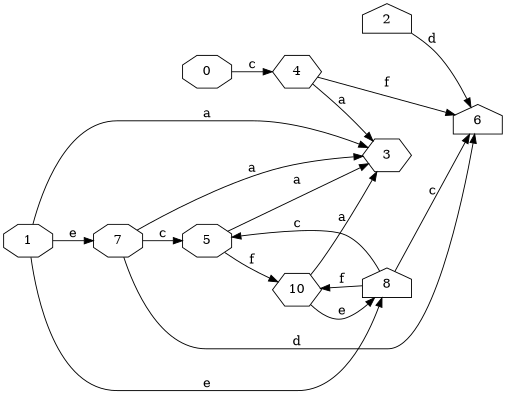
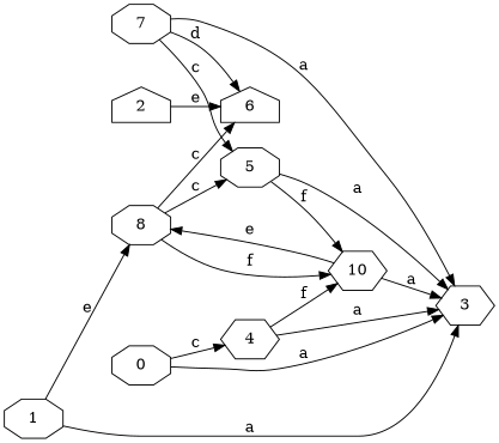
  strict digraph {
    rankdir=LR
    node [shape=octagon]
    2 [shape=house]
    6 [shape=house]
    3 [shape=hexagon]
    5
    10 [shape=hexagon]
    4 [shape=hexagon]
-   8 [shape=house]
+   8
    7
    0
    1
-   2 -> 6 [label=d]
+   2 -> 6 [label=e]
    5 -> 3 [label=a]
    5 -> 10 [label=f]
    10 -> 3 [label=a]
    10 -> 8 [label=e]
    4 -> 3 [label=a]
-   4 -> 6 [label=f]
+   4 -> 10 [label=f]
    8 -> 6 [label=c]
    8 -> 5 [label=c]
    8 -> 10 [label=f]
    7 -> 6 [label=d]
    7 -> 3 [label=a]
    7 -> 5 [label=c]
+   0 -> 3 [label=a]
    0 -> 4 [label=c]
    1 -> 3 [label=a]
    1 -> 8 [label=e]
-   1 -> 7 [label=e]
  }
